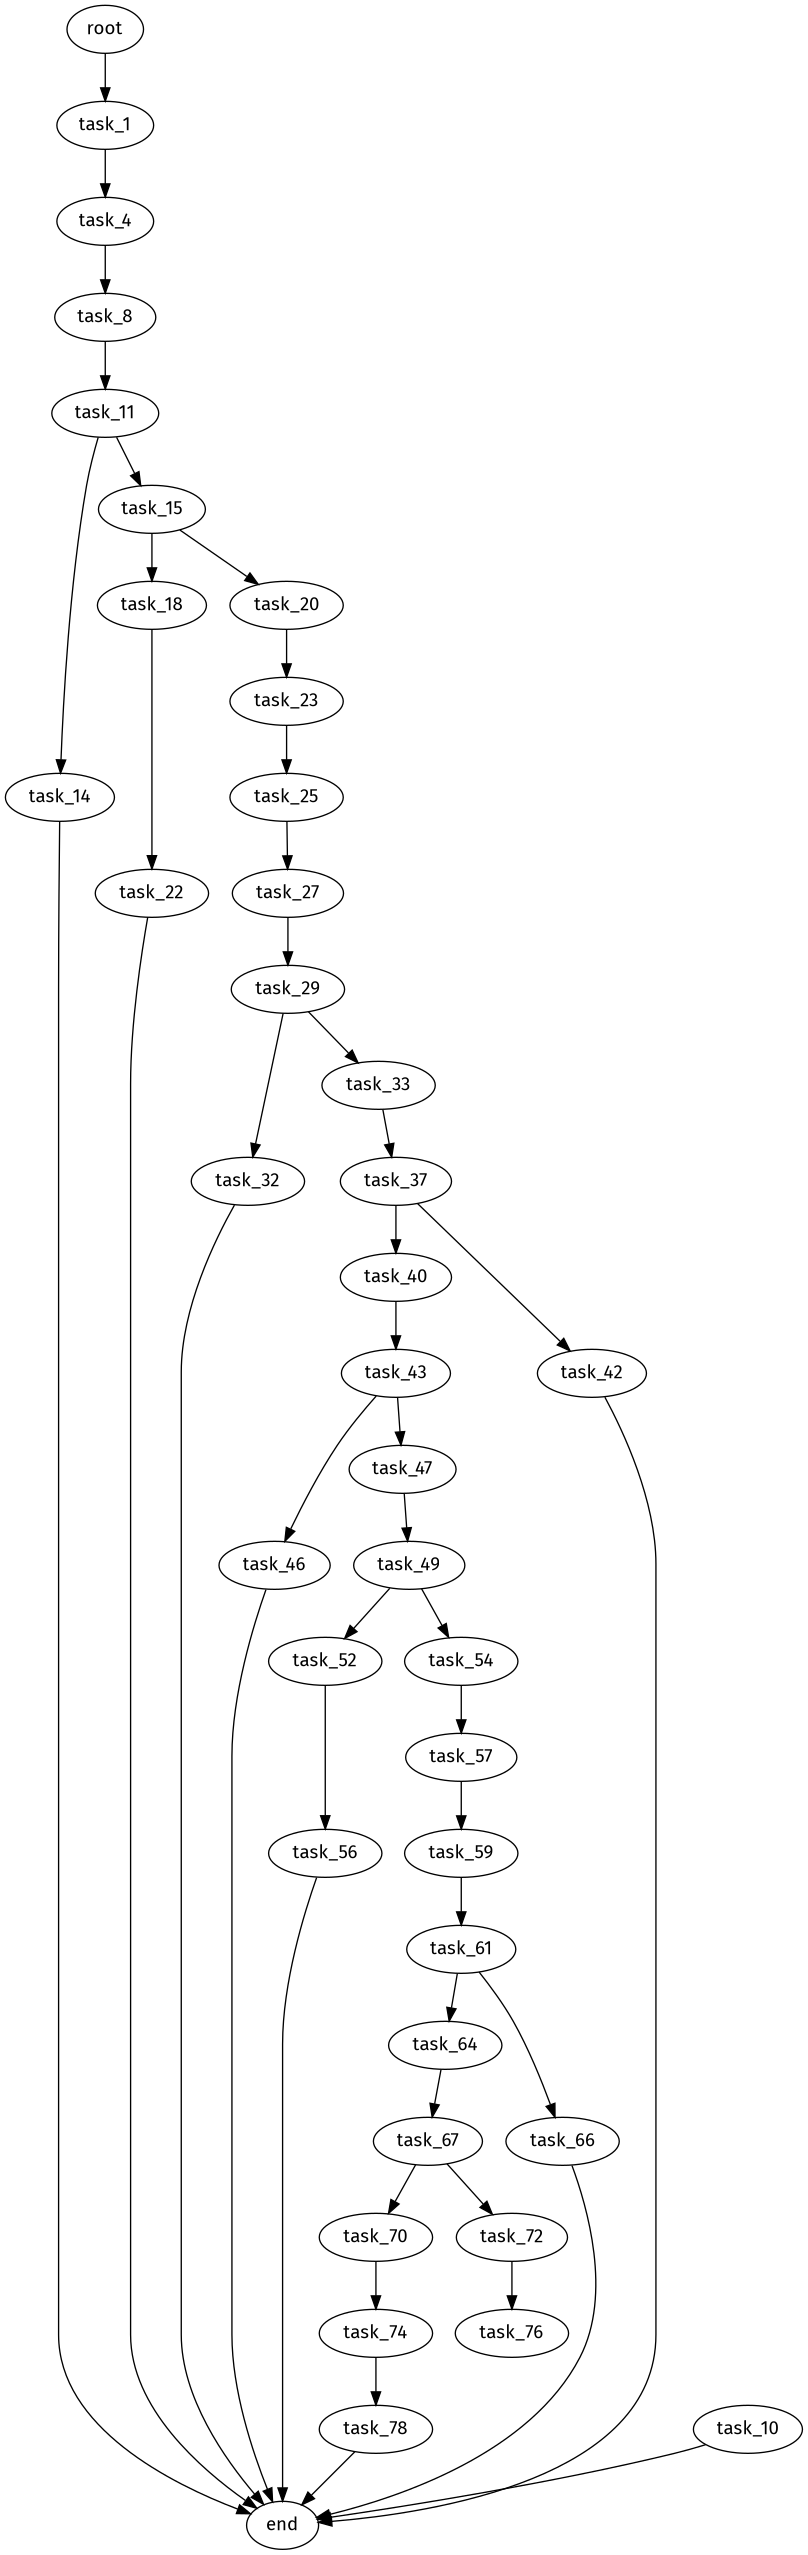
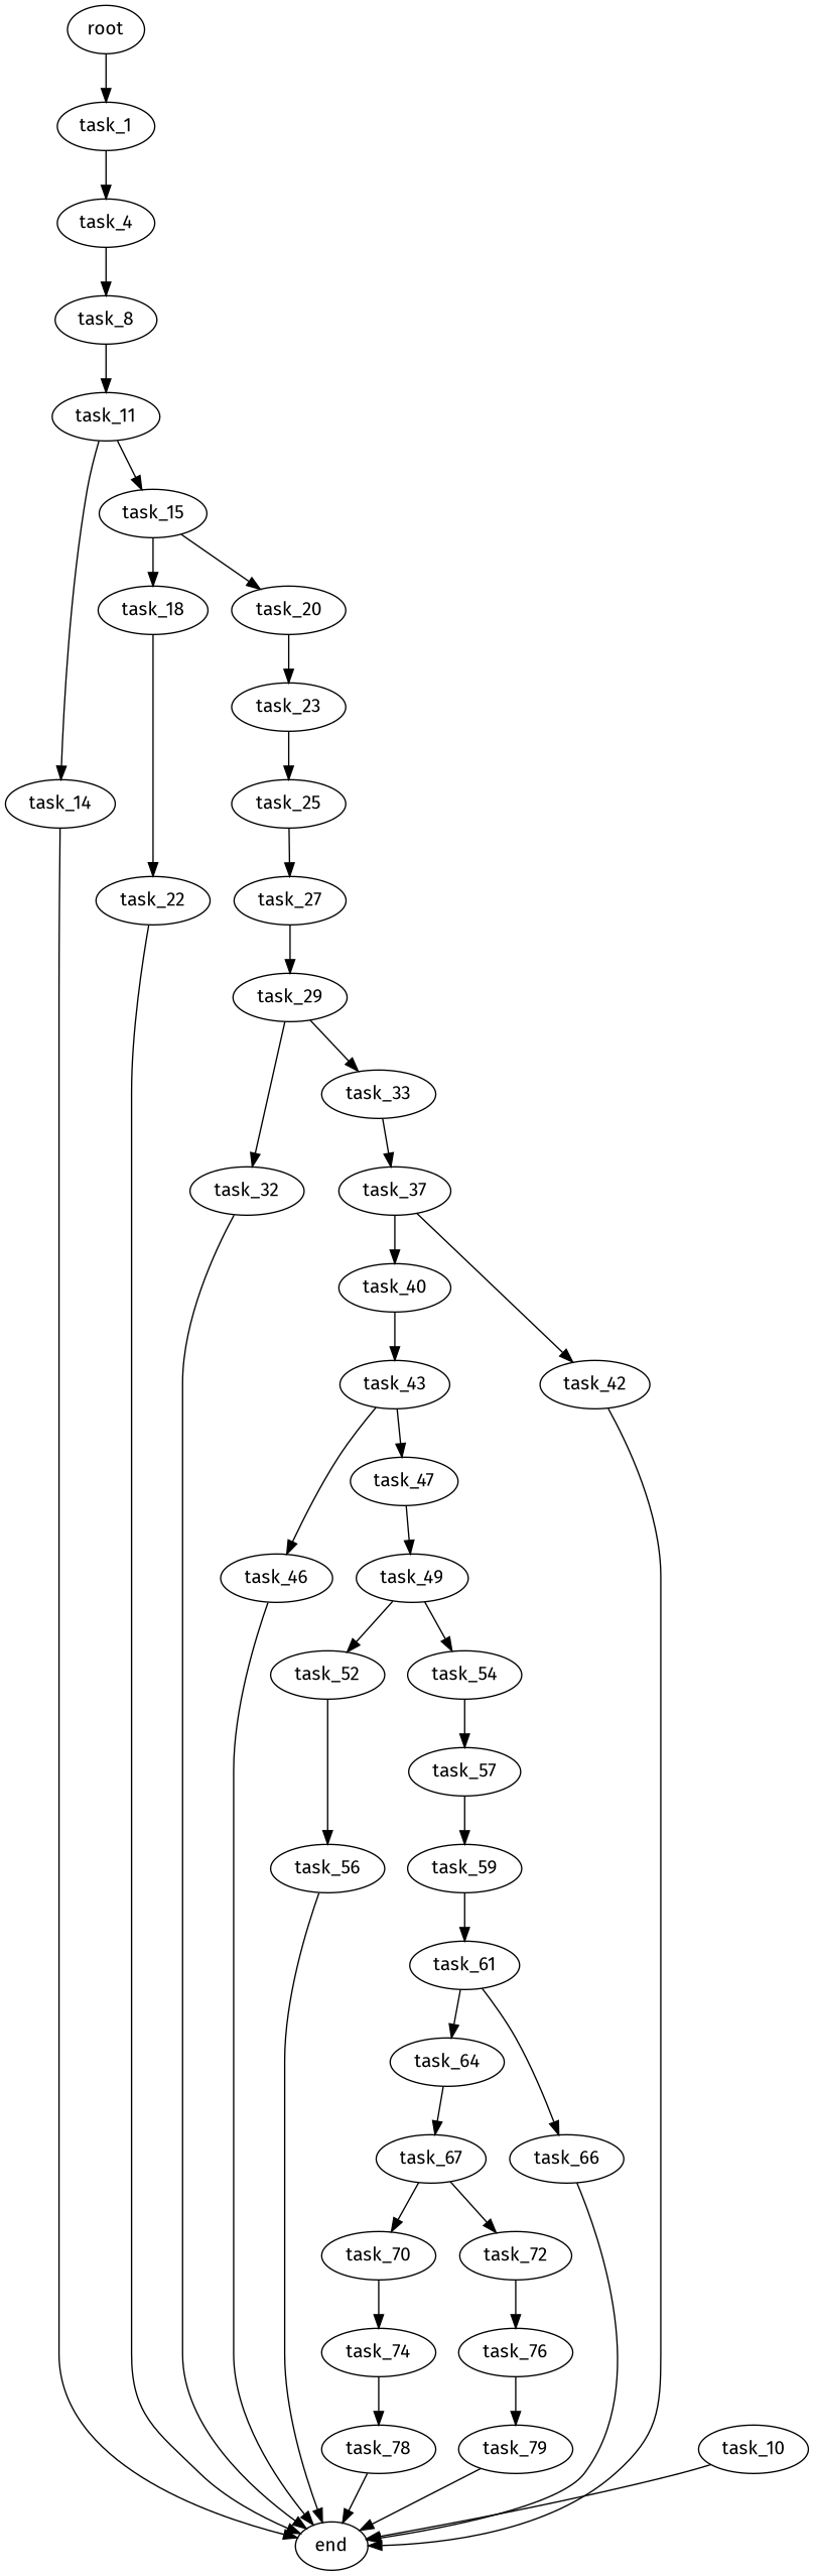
  digraph {
    fontname="Fira Sans"
    node [fontname="Fira Sans"]
    edge [fontname="Fira Sans"]
    root
    task_1
    task_4
    task_8
    task_11
    task_10
    end
    task_14
    task_15
    task_18
    task_20
    task_22
    task_23
    task_25
    task_27
    task_29
    task_32
    task_33
    task_37
    task_40
    task_42
    task_43
    task_46
    task_47
    task_49
    task_52
    task_54
    task_56
    task_57
    task_59
    task_61
    task_64
    task_66
    task_67
    task_70
    task_72
    task_74
    task_76
    task_78
+   task_79
    root -> task_1
    task_1 -> task_4
    task_4 -> task_8
    task_8 -> task_11
    task_11 -> task_14
    task_11 -> task_15
    task_10 -> end
    task_14 -> end
    task_15 -> task_18
    task_15 -> task_20
    task_18 -> task_22
    task_20 -> task_23
    task_22 -> end
    task_23 -> task_25
    task_25 -> task_27
    task_27 -> task_29
    task_29 -> task_32
    task_29 -> task_33
    task_32 -> end
    task_33 -> task_37
    task_37 -> task_40
    task_37 -> task_42
    task_40 -> task_43
    task_42 -> end
    task_43 -> task_46
    task_43 -> task_47
    task_46 -> end
    task_47 -> task_49
    task_49 -> task_52
    task_49 -> task_54
    task_52 -> task_56
    task_54 -> task_57
    task_56 -> end
    task_57 -> task_59
    task_59 -> task_61
    task_61 -> task_64
    task_61 -> task_66
    task_64 -> task_67
    task_66 -> end
    task_67 -> task_70
    task_67 -> task_72
    task_70 -> task_74
    task_72 -> task_76
    task_74 -> task_78
+   task_76 -> task_79
    task_78 -> end
+   task_79 -> end
  }
